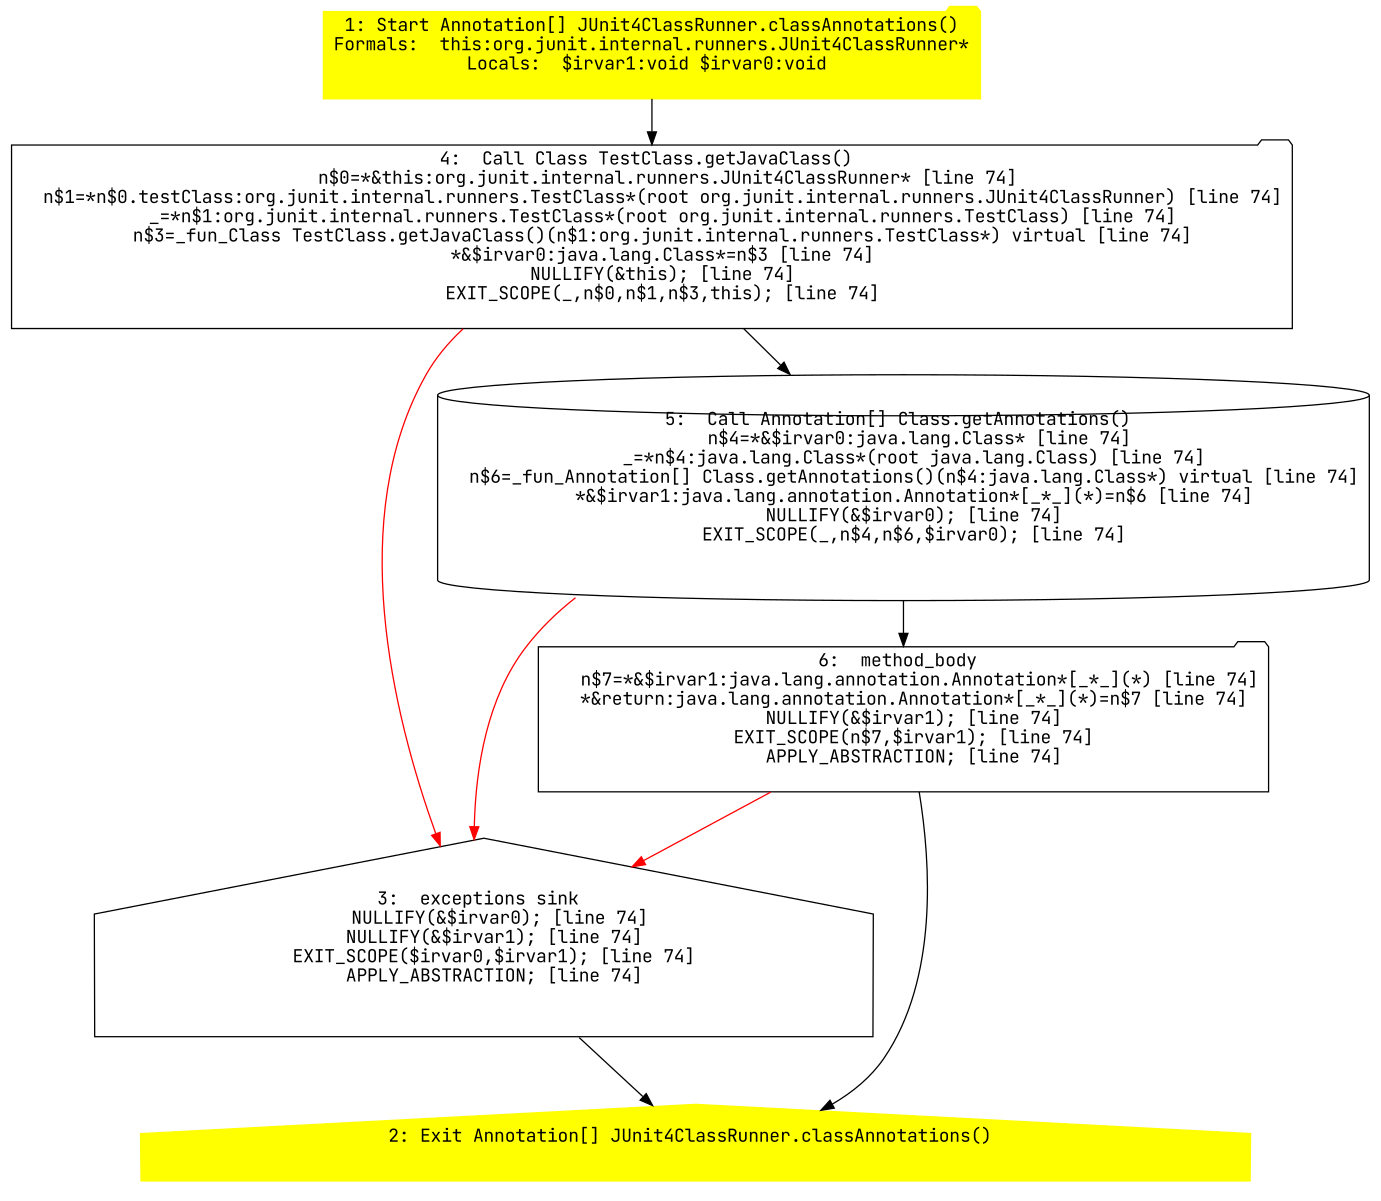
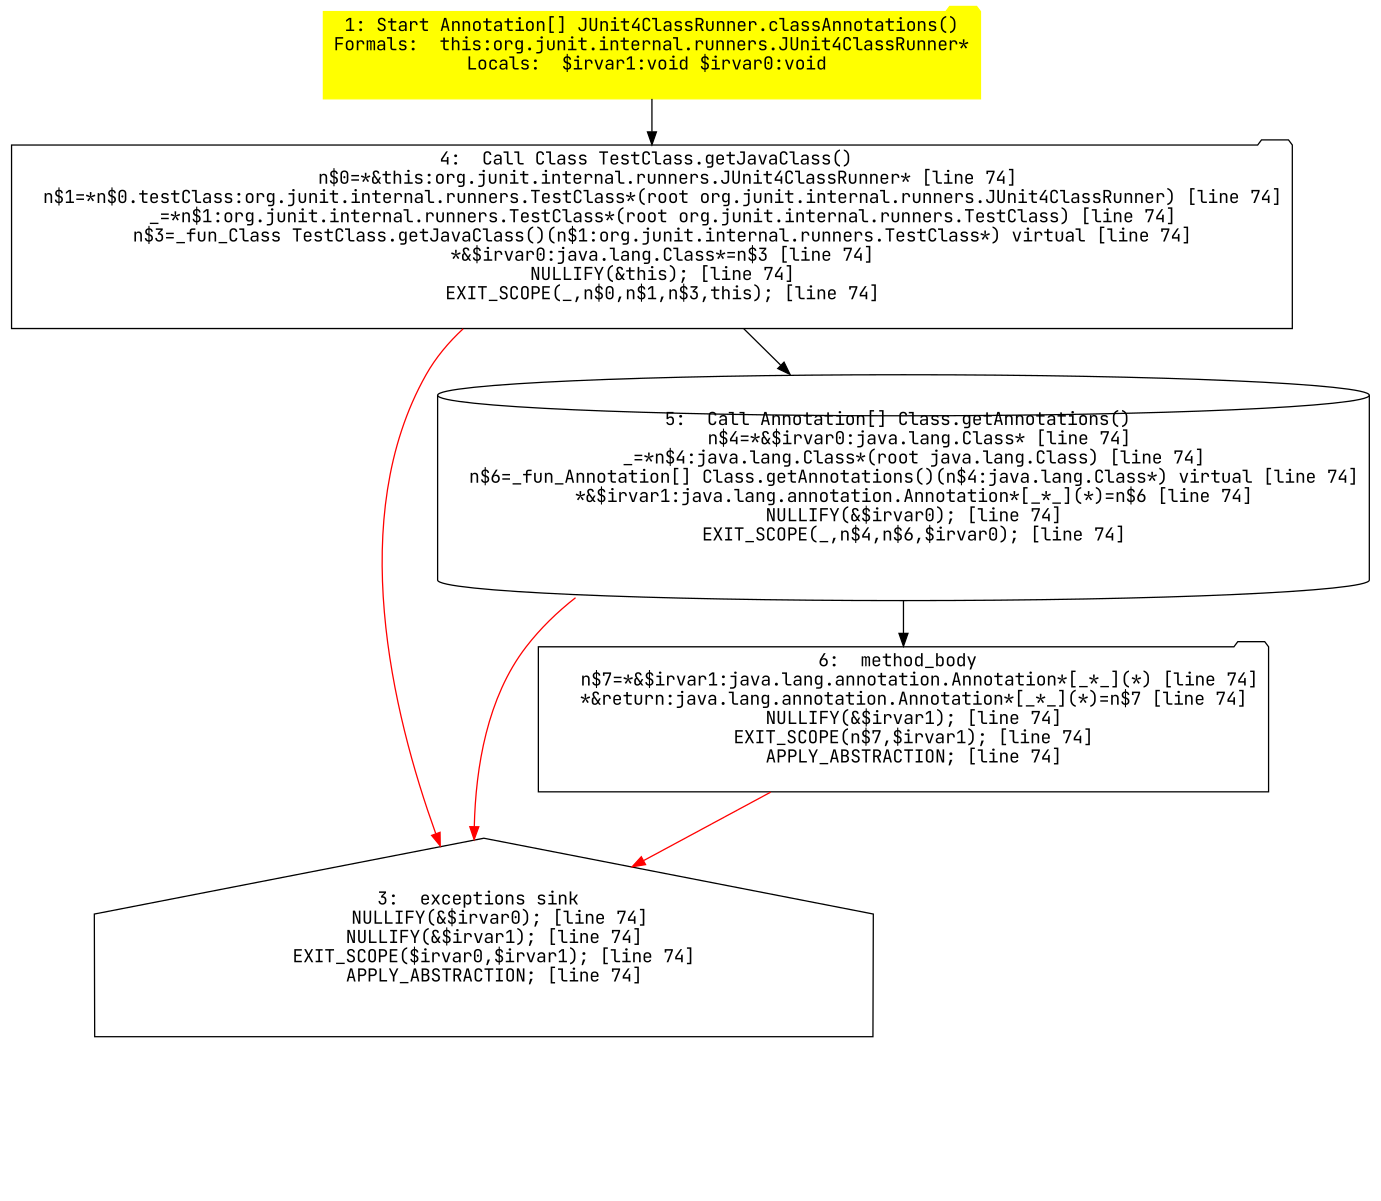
  digraph {
    fontname="JetBrains Mono"
    node [shape=folder fontname="JetBrains Mono"]
    edge [fontname="JetBrains Mono"]
    n1 [color=yellow label="1: Start Annotation[] JUnit4ClassRunner.classAnnotations()\nFormals:  this:org.junit.internal.runners.JUnit4ClassRunner*\nLocals:  $irvar1:void $irvar0:void \n  " style=filled]
    n2 [label="4:  Call Class TestClass.getJavaClass() \n   n$0=*&this:org.junit.internal.runners.JUnit4ClassRunner* [line 74]\n  n$1=*n$0.testClass:org.junit.internal.runners.TestClass*(root org.junit.internal.runners.JUnit4ClassRunner) [line 74]\n  _=*n$1:org.junit.internal.runners.TestClass*(root org.junit.internal.runners.TestClass) [line 74]\n  n$3=_fun_Class TestClass.getJavaClass()(n$1:org.junit.internal.runners.TestClass*) virtual [line 74]\n  *&$irvar0:java.lang.Class*=n$3 [line 74]\n  NULLIFY(&this); [line 74]\n  EXIT_SCOPE(_,n$0,n$1,n$3,this); [line 74]\n "]
    n3 [label="3:  exceptions sink \n   NULLIFY(&$irvar0); [line 74]\n  NULLIFY(&$irvar1); [line 74]\n  EXIT_SCOPE($irvar0,$irvar1); [line 74]\n  APPLY_ABSTRACTION; [line 74]\n " shape=house]
    n4 [label="5:  Call Annotation[] Class.getAnnotations() \n   n$4=*&$irvar0:java.lang.Class* [line 74]\n  _=*n$4:java.lang.Class*(root java.lang.Class) [line 74]\n  n$6=_fun_Annotation[] Class.getAnnotations()(n$4:java.lang.Class*) virtual [line 74]\n  *&$irvar1:java.lang.annotation.Annotation*[_*_](*)=n$6 [line 74]\n  NULLIFY(&$irvar0); [line 74]\n  EXIT_SCOPE(_,n$4,n$6,$irvar0); [line 74]\n " shape=cylinder]
-   n5 [color=yellow label="2: Exit Annotation[] JUnit4ClassRunner.classAnnotations() \n  " style=filled shape=house]
    n6 [label="6:  method_body \n   n$7=*&$irvar1:java.lang.annotation.Annotation*[_*_](*) [line 74]\n  *&return:java.lang.annotation.Annotation*[_*_](*)=n$7 [line 74]\n  NULLIFY(&$irvar1); [line 74]\n  EXIT_SCOPE(n$7,$irvar1); [line 74]\n  APPLY_ABSTRACTION; [line 74]\n "]
    n1 -> n2
    n2 -> n3 [color=red]
    n2 -> n4
-   n3 -> n5
    n4 -> n3 [color=red]
    n4 -> n6
    n6 -> n3 [color=red]
-   n6 -> n5
  }
